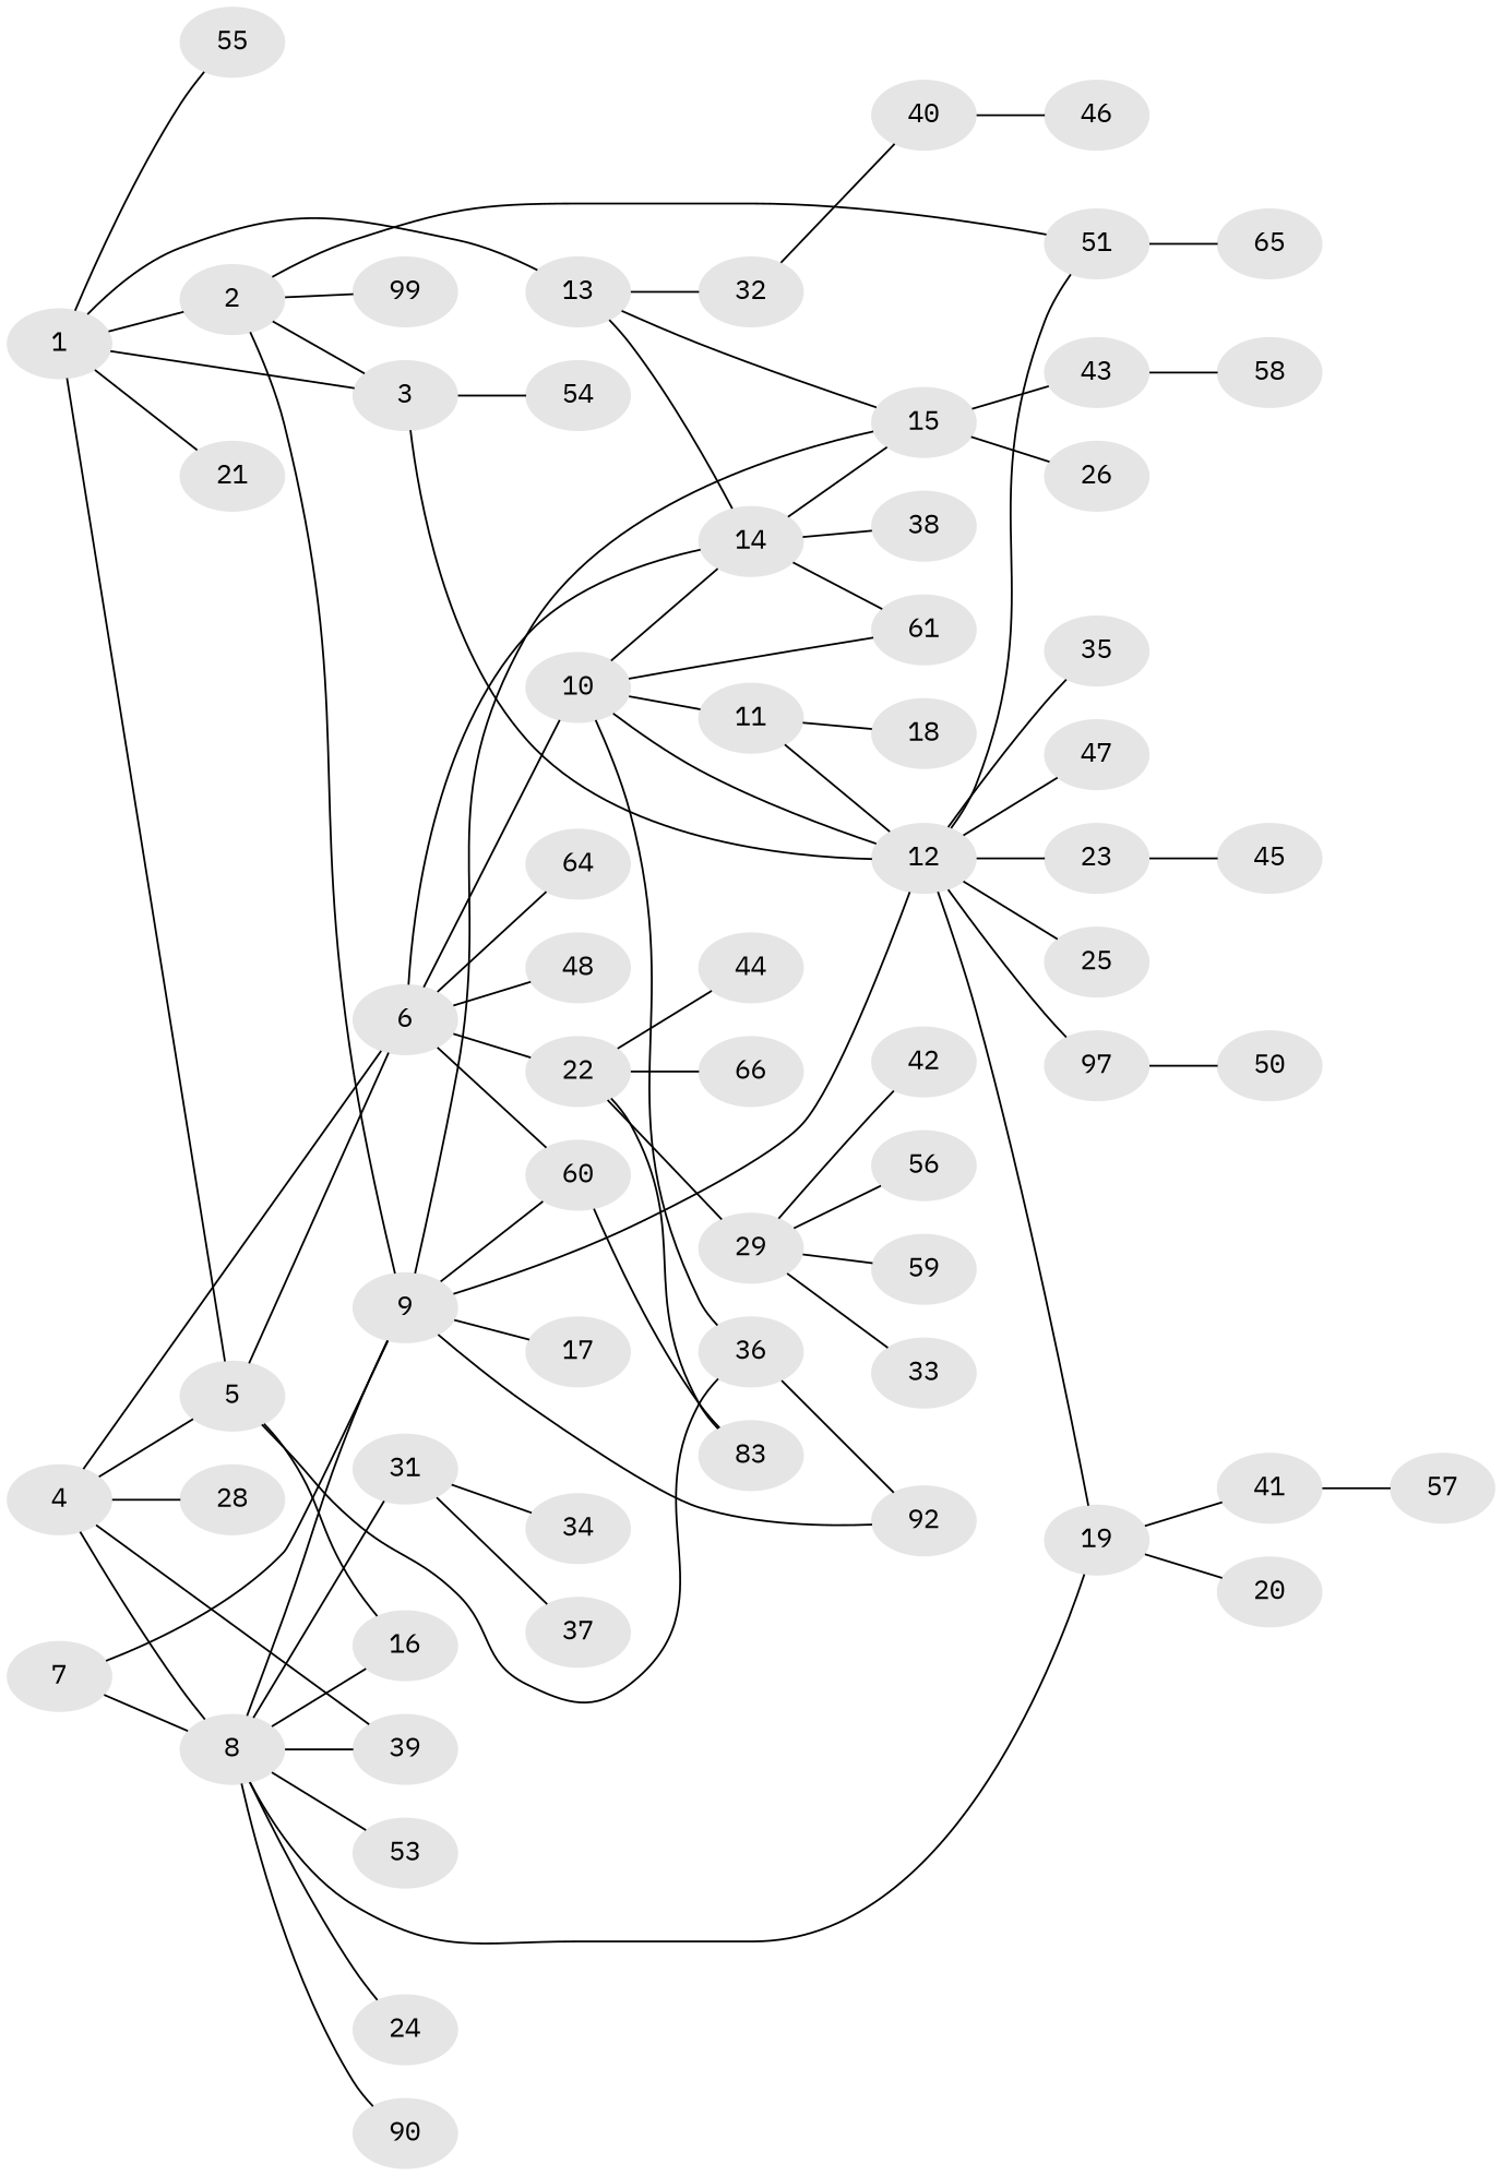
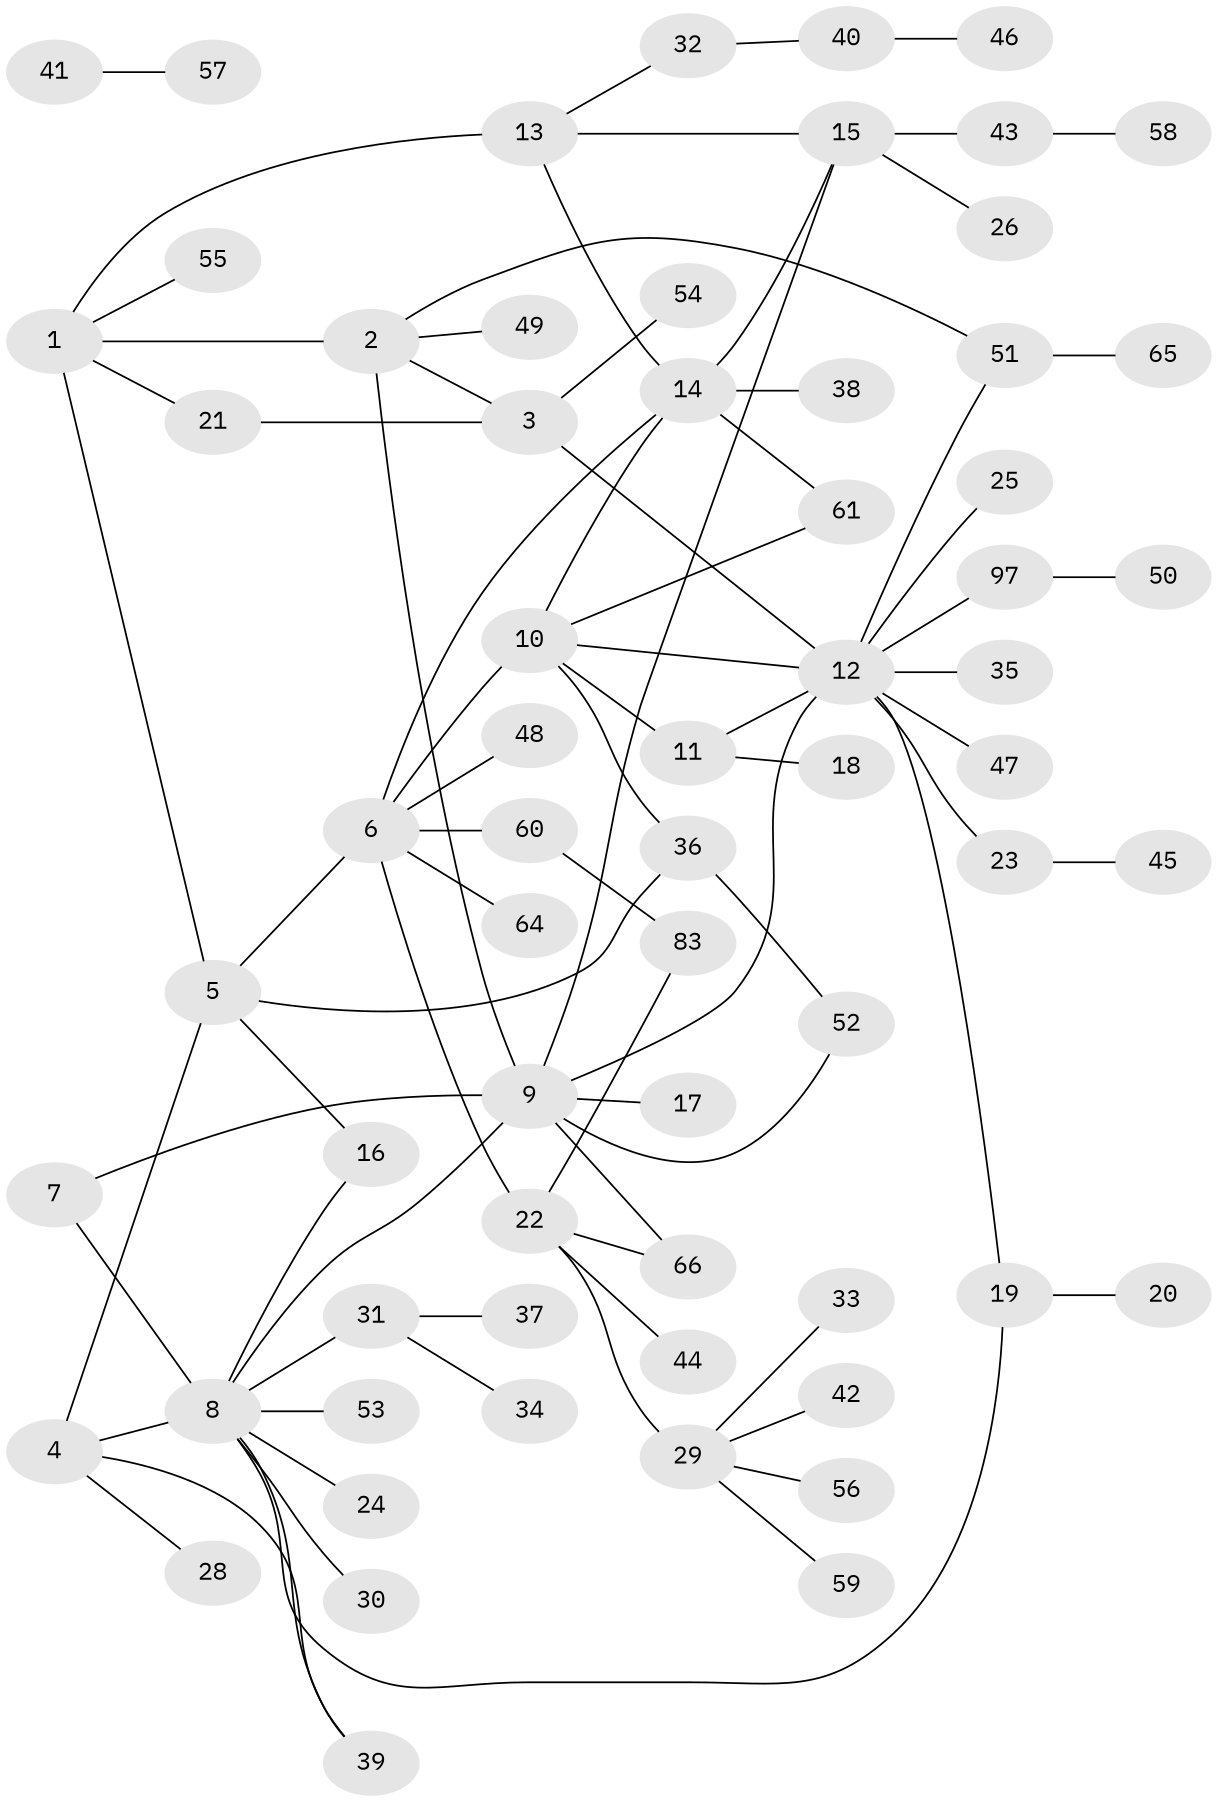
  graph {
    fontname="IBM Plex Mono"
    rankdir=LR
    node [color=gray90 fontname="IBM Plex Mono" style=filled]
    edge [fontname="IBM Plex Mono"]
    1
    2
    3
    5
    13
    21
    55
    9
-   49 [label=99]
+   49
    51
    12
    54
    6
    16
    36
    14
    15
    32
    60
    17
-   52 [label=92]
+   52
    65
    19
    23
    25
    n26 [label=97]
    35
    47
    4
    8
    28
    39
    10
    22
    48
    64
    24
-   30 [label=90]
+   30
    31
    53
    11
    61
    38
    29
    44
    n46 [label=83]
    66
    7
    20
    41
    34
    37
    26
    43
    18
    45
    50
    40
    58
    57
    33
    42
    56
    59
    46
    1 -- 2
-   1 -- 3
+   21 -- 3
    1 -- 5
    1 -- 13
    1 -- 21
    1 -- 55
    2 -- 3
    2 -- 9
    2 -- 49
    2 -- 51
    3 -- 12
    3 -- 54
    5 -- 6
    5 -- 16
    5 -- 36
    13 -- 14
    13 -- 15
    13 -- 32
    9 -- 12
    9 -- 15
-   9 -- 60
+   9 -- 66
    9 -- 17
    9 -- 52
    51 -- 65
    12 -- 51
    12 -- 19
    12 -- 23
    12 -- 25
    12 -- n26
    12 -- 35
    12 -- 47
    6 -- 14
    6 -- 60
    6 -- 10
    6 -- 22
    6 -- 48
    6 -- 64
    36 -- 52
    14 -- 15
    14 -- 61
    14 -- 38
    15 -- 26
    15 -- 43
    32 -- 40
    60 -- n46
    19 -- 20
-   19 -- 41
    23 -- 45
    n26 -- 50
    4 -- 5
-   4 -- 6
    4 -- 8
    4 -- 28
    4 -- 39
    8 -- 9
    8 -- 16
    8 -- 19
    8 -- 39
    8 -- 24
    8 -- 30
    8 -- 31
    8 -- 53
    10 -- 12
    10 -- 36
    10 -- 14
    10 -- 11
    10 -- 61
    22 -- 29
    22 -- 44
    22 -- n46
    22 -- 66
    31 -- 34
    31 -- 37
    11 -- 12
    11 -- 18
    29 -- 33
    29 -- 42
    29 -- 56
    29 -- 59
    7 -- 9
    7 -- 8
    41 -- 57
    43 -- 58
    40 -- 46
  }
